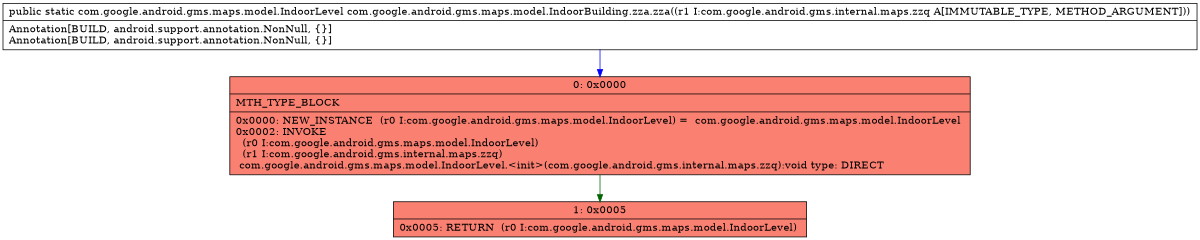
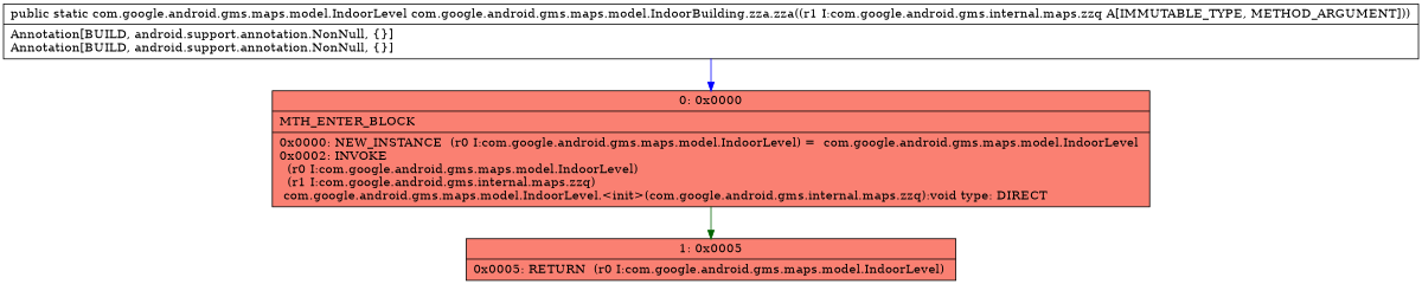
  digraph {
    node [shape=record style=filled fillcolor=salmon]
-   n1 [label="{0\:\ 0x0000|MTH_TYPE_BLOCK\l|0x0000: NEW_INSTANCE  (r0 I:com.google.android.gms.maps.model.IndoorLevel) =  com.google.android.gms.maps.model.IndoorLevel \l0x0002: INVOKE  \l  (r0 I:com.google.android.gms.maps.model.IndoorLevel)\l  (r1 I:com.google.android.gms.internal.maps.zzq)\l com.google.android.gms.maps.model.IndoorLevel.\<init\>(com.google.android.gms.internal.maps.zzq):void type: DIRECT \l}"]
+   n1 [label="{0\:\ 0x0000|MTH_ENTER_BLOCK\l|0x0000: NEW_INSTANCE  (r0 I:com.google.android.gms.maps.model.IndoorLevel) =  com.google.android.gms.maps.model.IndoorLevel \l0x0002: INVOKE  \l  (r0 I:com.google.android.gms.maps.model.IndoorLevel)\l  (r1 I:com.google.android.gms.internal.maps.zzq)\l com.google.android.gms.maps.model.IndoorLevel.\<init\>(com.google.android.gms.internal.maps.zzq):void type: DIRECT \l}"]
    n2 [label="{1\:\ 0x0005|0x0005: RETURN  (r0 I:com.google.android.gms.maps.model.IndoorLevel) \l}"]
    n3 [label="{public static com.google.android.gms.maps.model.IndoorLevel com.google.android.gms.maps.model.IndoorBuilding.zza.zza((r1 I:com.google.android.gms.internal.maps.zzq A[IMMUTABLE_TYPE, METHOD_ARGUMENT]))  | Annotation[BUILD, android.support.annotation.NonNull, \{\}]\lAnnotation[BUILD, android.support.annotation.NonNull, \{\}]\l}" fillcolor=white]
    n1 -> n2 [color=darkgreen]
    n3 -> n1 [color=blue]
  }
